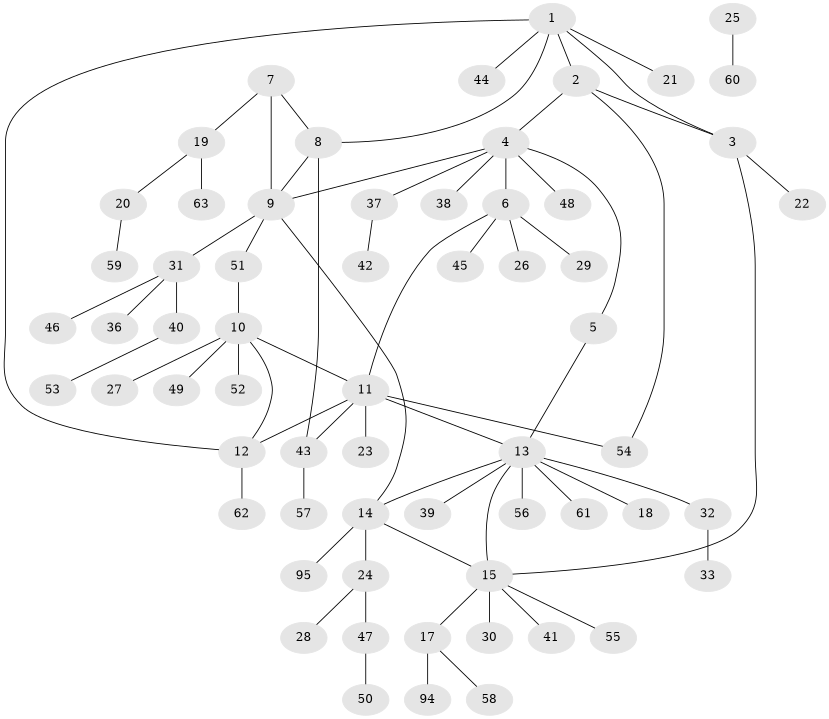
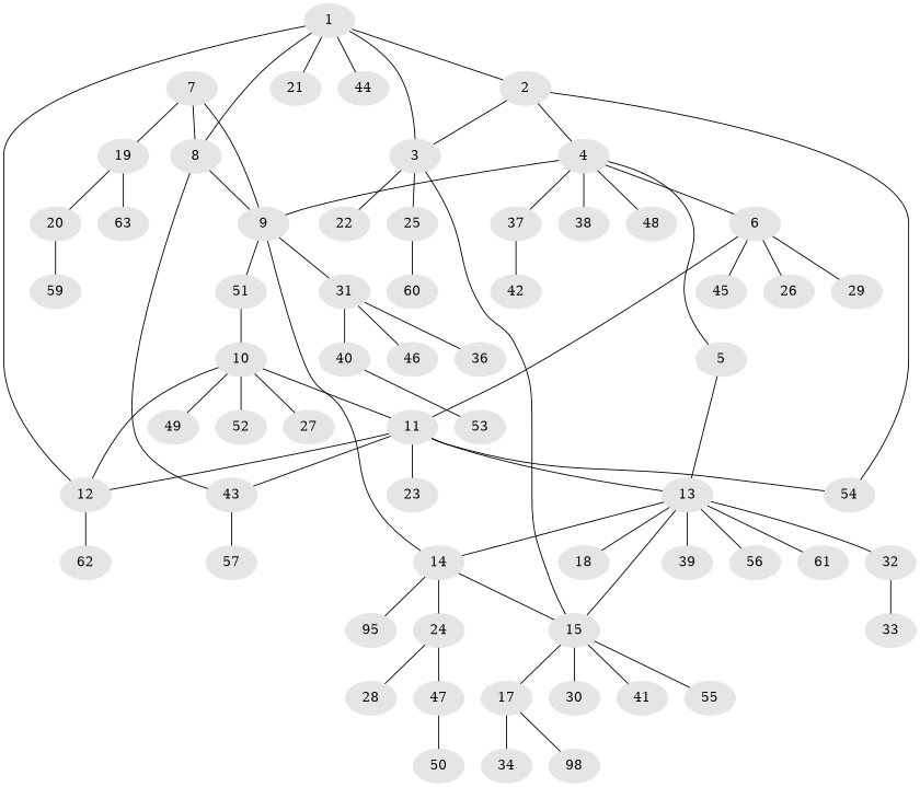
  graph {
    node [color=gray90 style=filled]
    1
    2
    3
    8
    12
    21
    44
    4
    54
    15
    22
    25
    9
    43
    62
    5
    6
    37
    38
    48
    17
    30
    41
    55
    60
    13
    11
    26
    29
    45
    14
    31
    51
    42
    18
    32
    39
    56
    61
    23
    7
    19
    20
    63
    57
    10
    27
    49
    52
    24
    n51 [label=95]
    36
    40
    46
    33
    28
    47
-   34 [label=94]
-   58
+   34
+   58 [label=98]
    59
    50
    53
    1 -- 2
    1 -- 3
    1 -- 8
    1 -- 12
    1 -- 21
    1 -- 44
    2 -- 3
    2 -- 4
    2 -- 54
    3 -- 15
    3 -- 22
+   3 -- 25
    8 -- 9
    8 -- 43
    12 -- 62
    4 -- 9
    4 -- 5
    4 -- 6
    4 -- 37
    4 -- 38
    4 -- 48
    15 -- 17
    15 -- 30
    15 -- 41
    15 -- 55
    25 -- 60
    9 -- 14
    9 -- 31
    9 -- 51
    43 -- 57
    5 -- 13
    6 -- 11
    6 -- 26
    6 -- 29
    6 -- 45
    37 -- 42
    17 -- 34
    17 -- 58
    13 -- 15
    13 -- 14
    13 -- 18
    13 -- 32
    13 -- 39
    13 -- 56
    13 -- 61
    11 -- 12
    11 -- 54
    11 -- 43
    11 -- 13
    11 -- 23
    14 -- 15
    14 -- 24
    14 -- n51
    31 -- 36
    31 -- 40
    31 -- 46
    51 -- 10
    32 -- 33
    7 -- 8
    7 -- 9
    7 -- 19
    19 -- 20
    19 -- 63
    20 -- 59
    10 -- 12
    10 -- 11
    10 -- 27
    10 -- 49
    10 -- 52
    24 -- 28
    24 -- 47
    40 -- 53
    47 -- 50
  }
